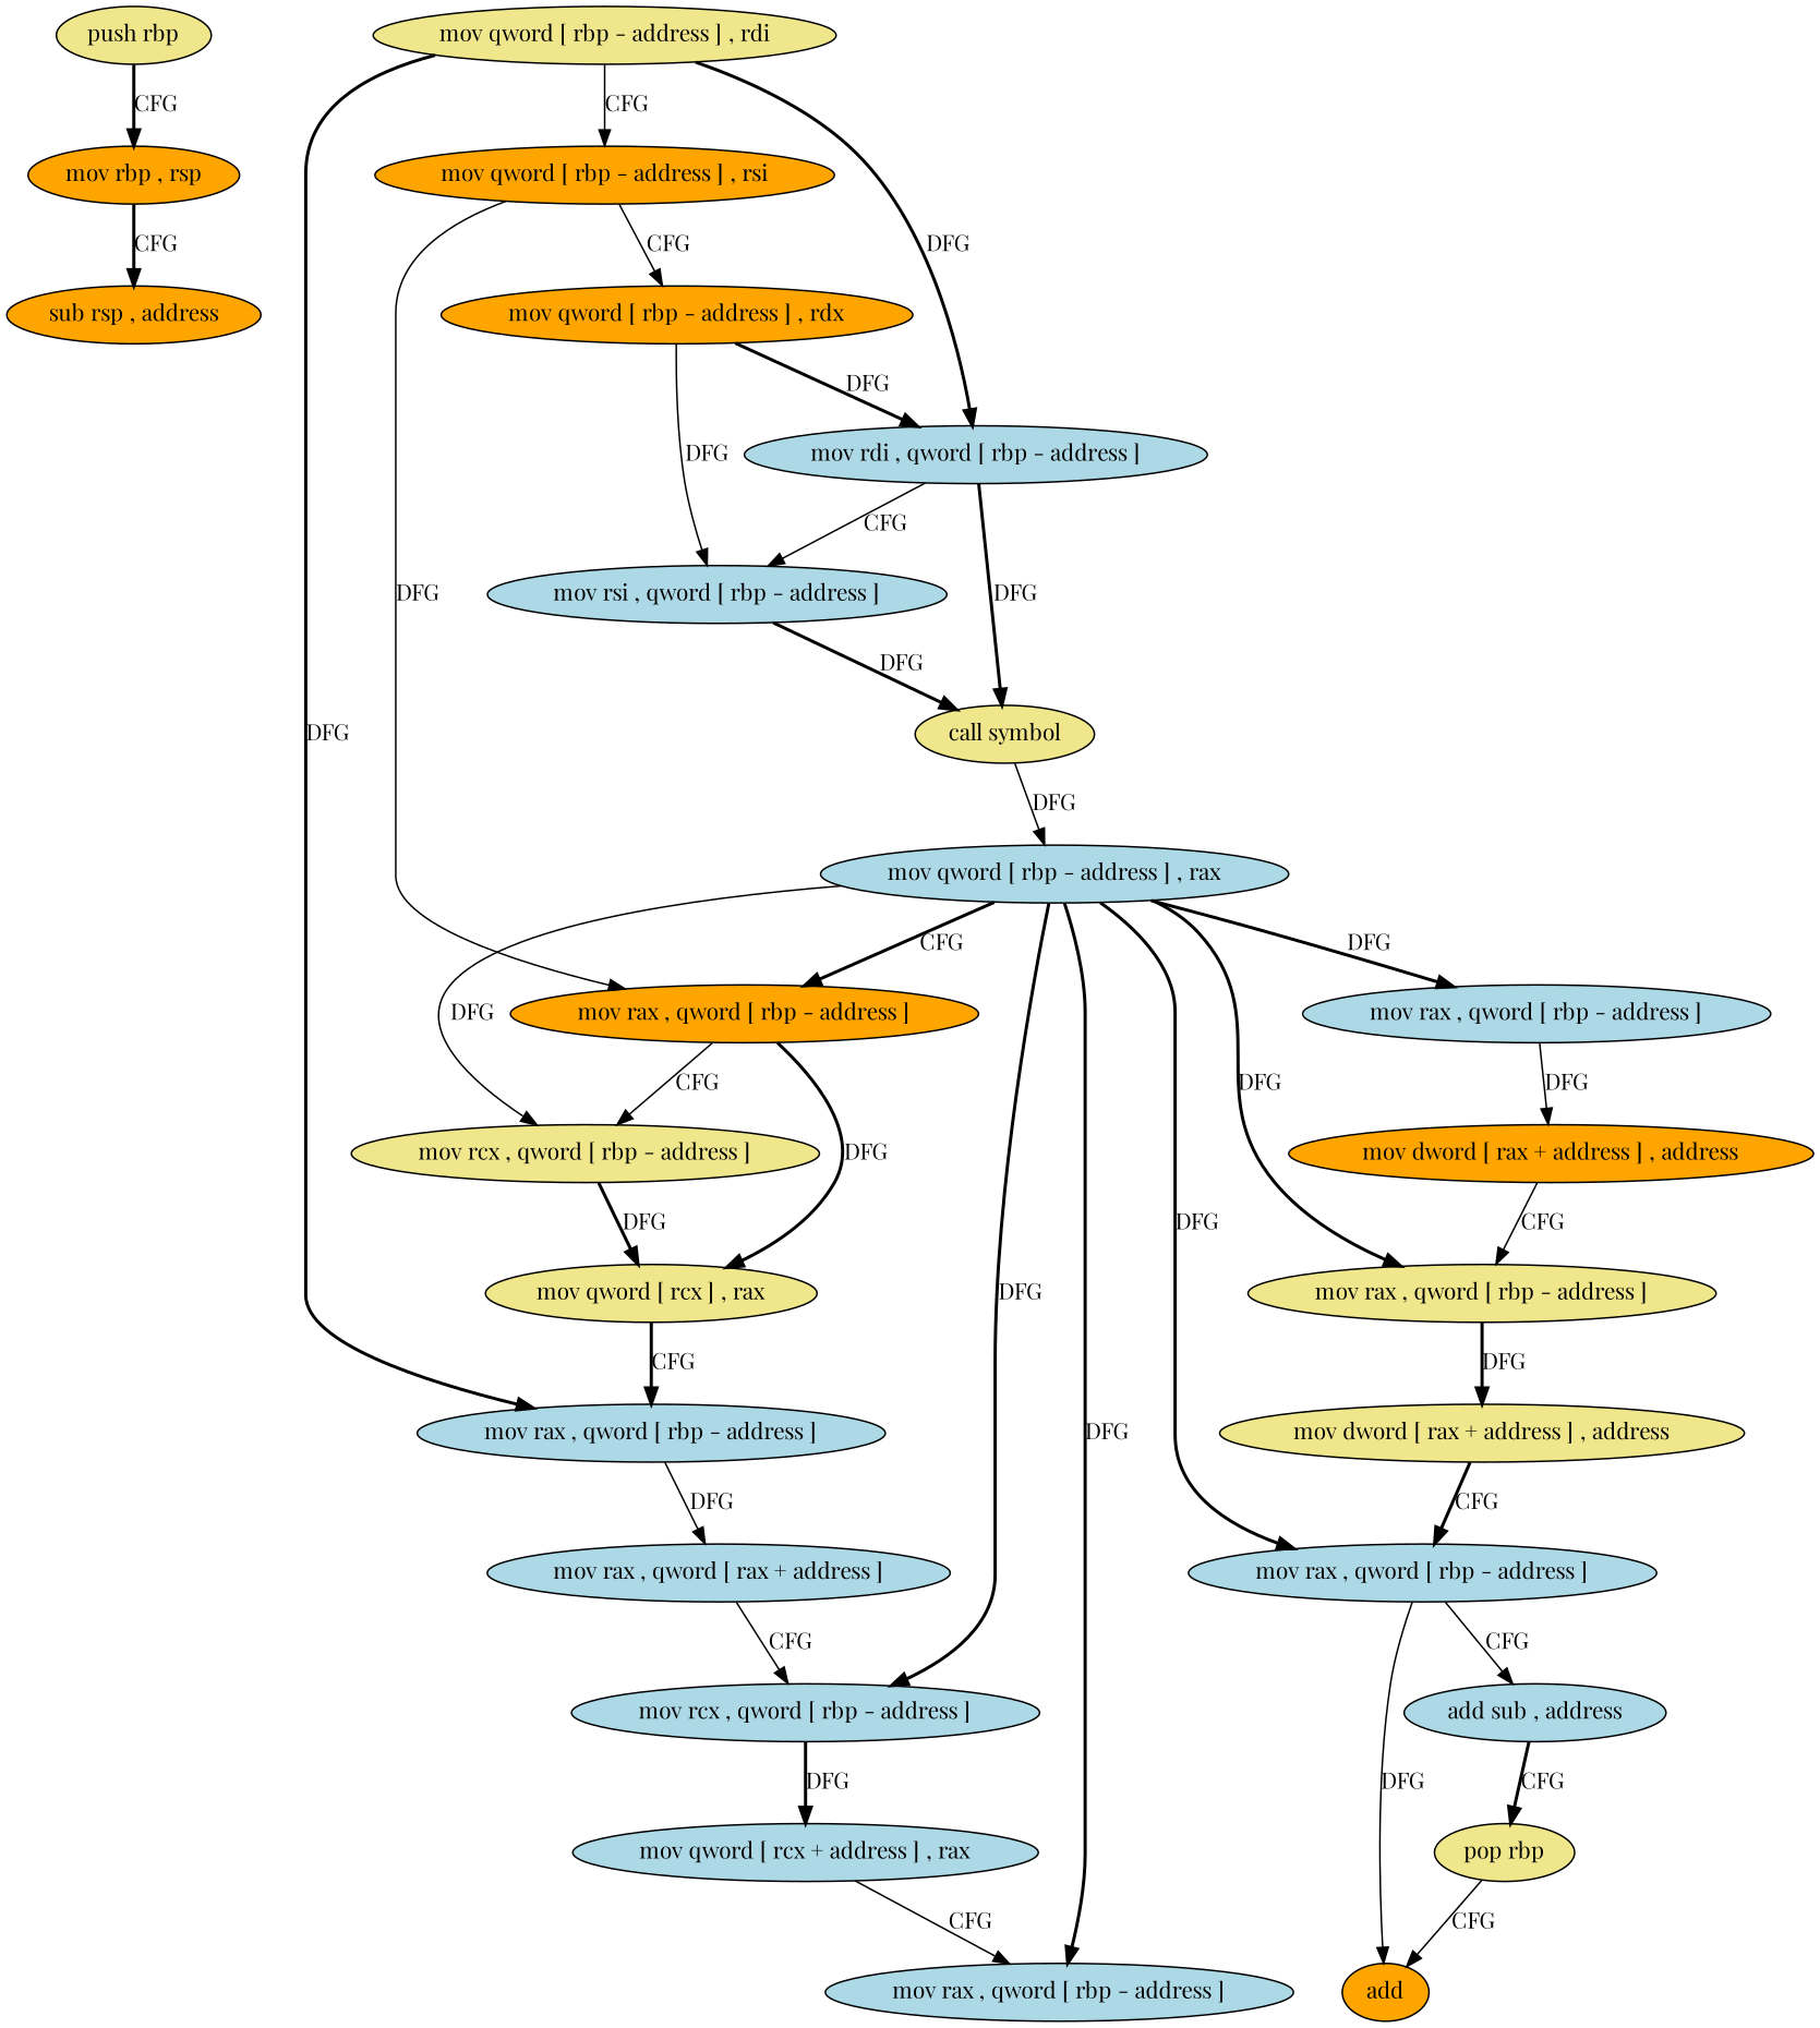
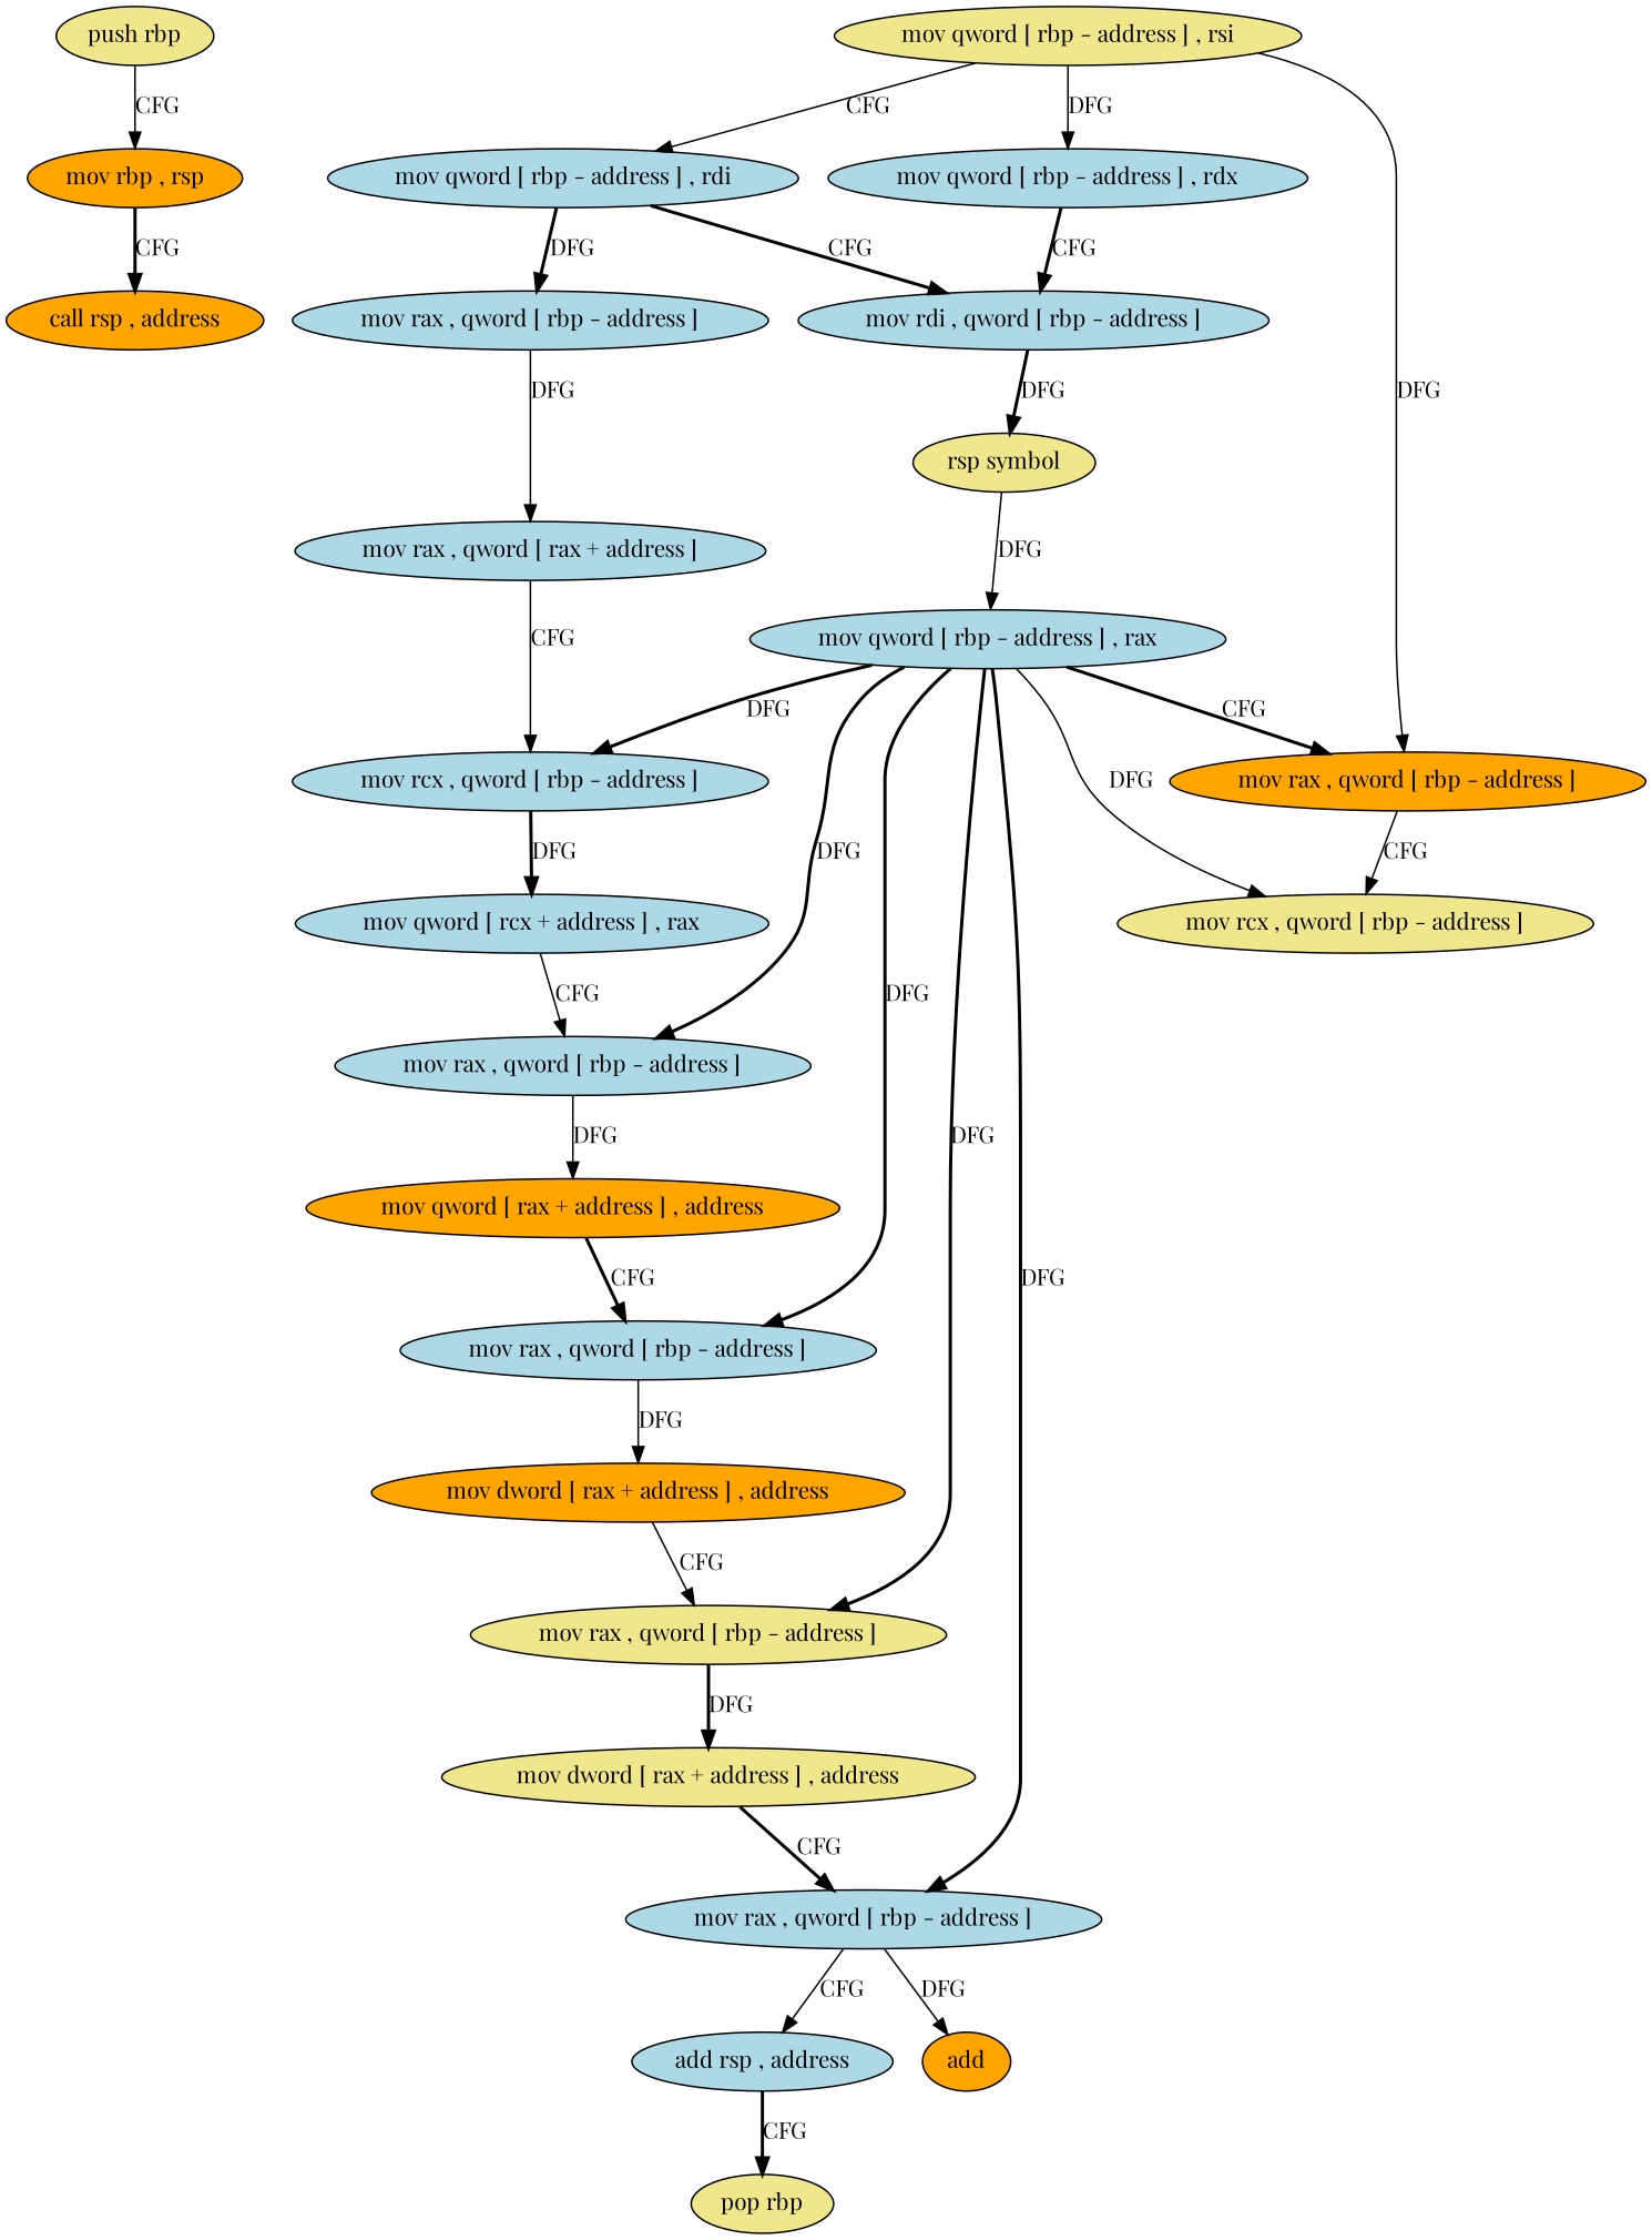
  digraph {
    fontname="Playfair Display"
    node [fillcolor=lightblue fontname="Playfair Display" style=filled]
    edge [fontname="Playfair Display" style=bold]
    n1 [fillcolor=khaki label="push rbp"]
    n2 [fillcolor=orange label="mov rbp , rsp"]
-   n3 [fillcolor=orange label="sub rsp , address"]
-   n4 [fillcolor=khaki label="mov qword [ rbp - address ] , rdi"]
-   n5 [fillcolor=orange label="mov qword [ rbp - address ] , rsi"]
+   n3 [fillcolor=orange label="call rsp , address"]
+   n4 [label="mov qword [ rbp - address ] , rdi"]
+   n5 [fillcolor=khaki label="mov qword [ rbp - address ] , rsi"]
    n6 [label="mov rdi , qword [ rbp - address ]"]
    n7 [label="mov rax , qword [ rbp - address ]"]
-   n8 [fillcolor=orange label="mov qword [ rbp - address ] , rdx"]
+   n8 [label="mov qword [ rbp - address ] , rdx"]
    n9 [fillcolor=orange label="mov rax , qword [ rbp - address ]"]
-   n10 [label="mov rsi , qword [ rbp - address ]"]
-   n11 [fillcolor=khaki label="call symbol"]
+   n11 [fillcolor=khaki label="rsp symbol"]
    n12 [label="mov rax , qword [ rax + address ]"]
    n13 [fillcolor=khaki label="mov rcx , qword [ rbp - address ]"]
-   n14 [fillcolor=khaki label="mov qword [ rcx ] , rax"]
    n15 [label="mov qword [ rbp - address ] , rax"]
    n16 [label="mov rcx , qword [ rbp - address ]"]
    n17 [label="mov rax , qword [ rbp - address ]"]
    n18 [label="mov rax , qword [ rbp - address ]"]
    n19 [fillcolor=khaki label="mov rax , qword [ rbp - address ]"]
    n20 [label="mov rax , qword [ rbp - address ]"]
    n21 [label="mov qword [ rcx + address ] , rax"]
+   n22 [fillcolor=orange label="mov qword [ rax + address ] , address"]
    n23 [fillcolor=orange label="mov dword [ rax + address ] , address"]
    n24 [fillcolor=khaki label="mov dword [ rax + address ] , address"]
-   n25 [label="add sub , address"]
+   n25 [label="add rsp , address"]
    n26 [fillcolor=orange label=add]
    n27 [fillcolor=khaki label="pop rbp"]
-   n1 -> n2 [label=CFG]
+   n1 -> n2 [label=CFG style=solid]
    n2 -> n3 [label=CFG]
-   n4 -> n5 [label=CFG style=solid]
-   n4 -> n6 [label=DFG]
+   n5 -> n4 [label=CFG style=solid]
+   n4 -> n6 [label=CFG]
    n4 -> n7 [label=DFG]
-   n5 -> n8 [label=CFG style=solid]
+   n5 -> n8 [label=DFG style=solid]
    n5 -> n9 [label=DFG style=solid]
-   n6 -> n10 [label=CFG style=solid]
    n6 -> n11 [label=DFG]
    n7 -> n12 [label=DFG style=solid]
-   n8 -> n6 [label=DFG]
-   n8 -> n10 [label=DFG style=solid]
+   n8 -> n6 [label=CFG]
    n9 -> n13 [label=CFG style=solid]
-   n9 -> n14 [label=DFG]
-   n10 -> n11 [label=DFG]
    n11 -> n15 [label=DFG style=solid]
    n12 -> n16 [label=CFG style=solid]
-   n13 -> n14 [label=DFG]
-   n14 -> n7 [label=CFG]
    n15 -> n9 [label=CFG]
    n15 -> n13 [label=DFG style=solid]
    n15 -> n16 [label=DFG]
    n15 -> n17 [label=DFG]
    n15 -> n18 [label=DFG]
    n15 -> n19 [label=DFG]
    n15 -> n20 [label=DFG]
    n16 -> n21 [label=DFG]
+   n17 -> n22 [label=DFG style=solid]
    n18 -> n23 [label=DFG style=solid]
    n19 -> n24 [label=DFG]
    n20 -> n25 [label=CFG style=solid]
    n20 -> n26 [label=DFG style=solid]
    n21 -> n17 [label=CFG style=solid]
+   n22 -> n18 [label=CFG]
    n23 -> n19 [label=CFG style=solid]
    n24 -> n20 [label=CFG]
    n25 -> n27 [label=CFG]
-   n27 -> n26 [label=CFG style=solid]
  }
